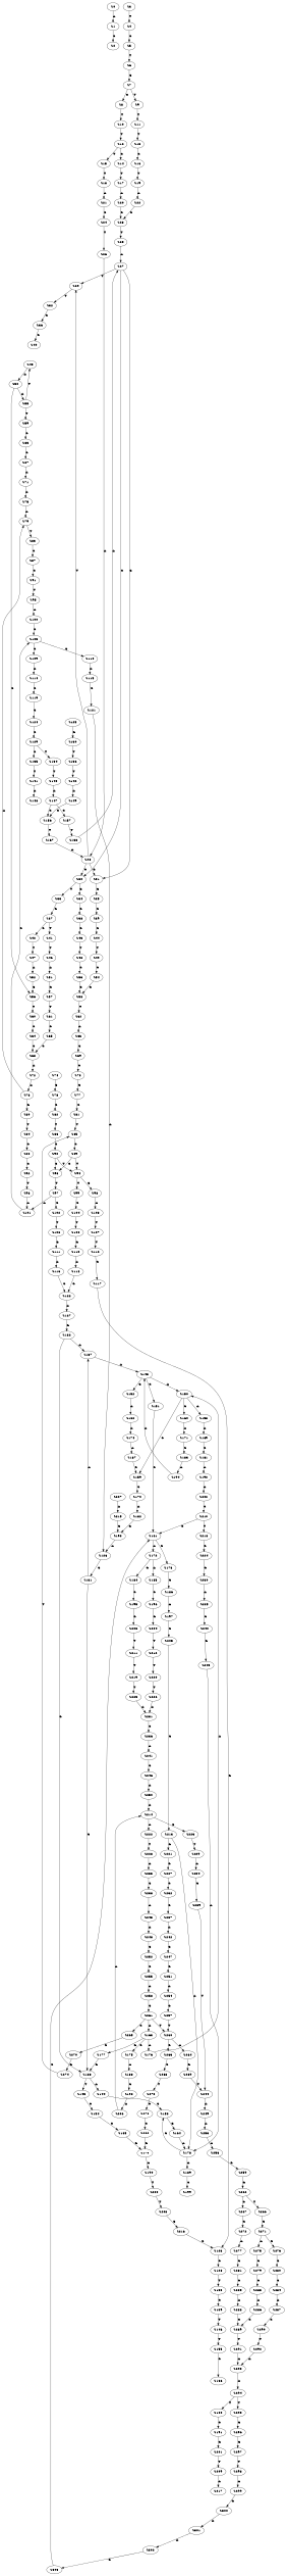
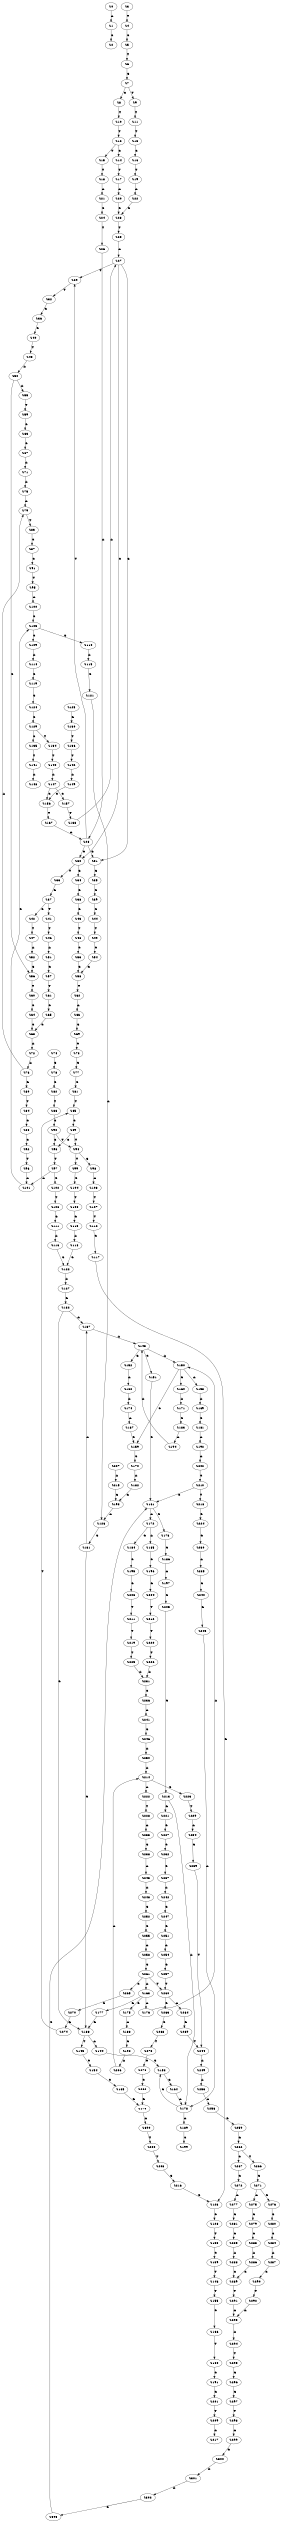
  strict digraph {
    S0
    S1
    S2
    S3
    S4
    S5
    S6
    S7
    S8
    S9
    S10
    S11
    S12
    S13
    S14
    S15
    S16
    S17
    S18
    S19
    S20
    S21
    S22
    S23
    S24
    S25
    S26
    S27
    S28
    S29
    S30
    S31
    S32
    S33
    S34
    S35
    S36
    S37
    S38
    S39
    S40
    S41
    S42
    S43
    S44
    S45
    S46
    S47
    S48
    S49
    S50
    S51
    S52
    S53
    S54
    S55
    S56
    S57
    S58
    S59
    S60
    S61
    S62
    S63
    S64
    S65
    S66
    S67
    S68
    S69
    S71
    S72
    S73
    S75
    S76
    S77
    S74
    S78
    S79
    S80
    S81
    S82
    S83
    S84
    S85
    S86
    S87
    S88
    S89
    S90
    S91
    S92
    S93
    S94
    S95
    S96
    S97
    S98
    S99
    S100
    S101
    S102
    S103
    S104
    S105
    S106
    S107
    S108
    S109
    S110
    S111
    S112
    S113
    S114
    S115
    S116
    S117
    S118
    S119
    S121
    S122
    S123
    S124
    S126
    S127
    S128
    S129
    S125
    S130
    S131
    S132
    S133
    S134
    S135
    S136
    S137
    S138
    S139
    S140
    S141
    S142
    S143
    S144
    S145
    S146
    S147
    S148
    S149
    S150
    S151
    S152
    S153
    S154
    S155
    S156
    S157
    S158
    S159
    S160
    S161
    S162
    S164
    S165
    S166
    S167
    S168
    S169
    S170
    S171
    S172
    S173
    S174
    S163
    S175
    S176
    S177
    S178
    S179
    S180
    S181
    S182
    S183
    S184
    S185
    S186
    S187
    S188
    S189
-   S190
+   S190 [label=S690]
    S191
    S192
    S193
    S194
    S195
    S196
    S197
    S198
    S199
    S200
    S201
    S202
    S203
    S204
    S205
    S206
    S208
    S209
    S210
    S211
    S212
    S213
    S214
    S207
    S215
    S216
    S217
    S218
    S219
    S220
    S221
    S222
    S223
    S224
    S225
    S226
    S227
    S228
    S229
    S230
    S231
    S232
    S233
    S234
    S235
    S236
    S237
    S238
    S239
    S240
    S241
    S242
    S243
    S244
    S245
    S246
    S247
    S248
    S249
    S250
    S251
    S252
    S253
    S254
    S255
    S256
    S257
    S258
    S259
    S260
    S261
    S262
    S263
    S264
    S265
    S266
    S267
    S268
    S269
    S270
    S271
    S272
    S273
    S274
    S275
    S276
    S277
    S278
    S279
    S280
    S281
    S282
    S283
    S284
    S285
    S286
    S287
    S288
    S289
    S290
    S291
    S292
    S293
    S294
    S295
    S296
    S297
    S298
    S299
    S300
    S301
    S302
    S303
    S0 -> S1 [label=A]
    S1 -> S2 [label=C]
    S3 -> S4 [label=T]
    S4 -> S5 [label=C]
    S5 -> S6 [label=T]
    S6 -> S7 [label=G]
    S7 -> S8 [label=C]
    S7 -> S9 [label=T]
    S8 -> S10 [label=T]
    S9 -> S11 [label=T]
    S10 -> S12 [label=T]
    S11 -> S13 [label=T]
    S12 -> S14 [label=C]
    S12 -> S15 [label=T]
    S13 -> S16 [label=C]
    S14 -> S17 [label=T]
    S15 -> S18 [label=T]
    S16 -> S19 [label=T]
    S17 -> S20 [label=A]
    S18 -> S21 [label=A]
    S19 -> S22 [label=A]
    S20 -> S23 [label=C]
    S21 -> S24 [label=C]
    S22 -> S23 [label=C]
    S23 -> S25 [label=T]
    S24 -> S26 [label=T]
    S25 -> S27 [label=A]
    S26 -> S28 [label=A]
    S27 -> S29 [label=T]
    S27 -> S30 [label=C]
    S27 -> S31 [label=G]
    S28 -> S29 [label=T]
    S28 -> S30 [label=C]
    S28 -> S31 [label=G]
    S29 -> S32 [label=T]
    S30 -> S33 [label=T]
    S30 -> S34 [label=G]
    S31 -> S35 [label=G]
    S32 -> S36 [label=G]
    S33 -> S37 [label=G]
    S34 -> S38 [label=G]
    S35 -> S39 [label=G]
    S36 -> S40 [label=C]
    S37 -> S41 [label=T]
    S37 -> S42 [label=C]
    S38 -> S43 [label=G]
    S39 -> S44 [label=G]
-   S55 -> S45 [label=T]
+   S40 -> S45 [label=T]
    S41 -> S46 [label=T]
    S42 -> S47 [label=T]
    S43 -> S48 [label=T]
    S44 -> S49 [label=T]
    S45 -> S50 [label=A]
    S46 -> S51 [label=A]
    S47 -> S52 [label=A]
    S48 -> S53 [label=C]
    S49 -> S54 [label=C]
    S50 -> S55 [label=A]
    S50 -> S56 [label=G]
    S51 -> S57 [label=G]
    S52 -> S56 [label=G]
    S53 -> S58 [label=G]
    S54 -> S58 [label=G]
    S55 -> S59 [label=T]
    S56 -> S60 [label=T]
    S57 -> S61 [label=T]
    S58 -> S62 [label=T]
    S59 -> S63 [label=C]
    S60 -> S64 [label=C]
    S61 -> S65 [label=C]
    S62 -> S66 [label=A]
    S63 -> S67 [label=C]
    S64 -> S68 [label=C]
    S65 -> S68 [label=C]
    S66 -> S69 [label=G]
    S67 -> S71 [label=A]
    S68 -> S72 [label=A]
    S69 -> S73 [label=C]
    S71 -> S75 [label=A]
    S72 -> S76 [label=A]
    S73 -> S77 [label=G]
    S75 -> S79 [label=A]
    S76 -> S79 [label=A]
    S76 -> S80 [label=G]
    S77 -> S81 [label=G]
    S74 -> S78 [label=G]
    S78 -> S82 [label=G]
    S79 -> S83 [label=T]
    S80 -> S84 [label=T]
    S81 -> S85 [label=T]
    S82 -> S86 [label=T]
    S83 -> S87 [label=C]
    S84 -> S88 [label=C]
    S85 -> S89 [label=C]
    S86 -> S90 [label=C]
    S87 -> S91 [label=C]
    S88 -> S92 [label=C]
    S89 -> S93 [label=C]
    S89 -> S94 [label=T]
    S90 -> S93 [label=C]
    S90 -> S94 [label=T]
    S91 -> S95 [label=T]
    S92 -> S96 [label=T]
    S93 -> S97 [label=T]
    S94 -> S98 [label=G]
    S94 -> S99 [label=T]
    S95 -> S100 [label=A]
    S96 -> S101 [label=A]
    S97 -> S101 [label=A]
    S97 -> S102 [label=G]
    S98 -> S103 [label=A]
    S99 -> S104 [label=G]
    S100 -> S105 [label=C]
    S101 -> S105 [label=C]
    S102 -> S106 [label=T]
    S103 -> S107 [label=T]
    S104 -> S108 [label=T]
    S105 -> S109 [label=C]
    S105 -> S110 [label=G]
    S106 -> S111 [label=G]
    S107 -> S112 [label=T]
    S108 -> S113 [label=G]
    S109 -> S114 [label=A]
    S110 -> S115 [label=A]
    S111 -> S116 [label=A]
    S112 -> S117 [label=G]
    S113 -> S118 [label=A]
    S114 -> S119 [label=G]
    S115 -> S121 [label=G]
    S116 -> S122 [label=G]
    S117 -> S123 [label=G]
    S118 -> S122 [label=G]
    S119 -> S124 [label=G]
    S121 -> S126 [label=A]
    S122 -> S127 [label=A]
    S123 -> S128 [label=C]
    S124 -> S129 [label=G]
    S126 -> S131 [label=G]
    S127 -> S132 [label=G]
    S128 -> S133 [label=T]
    S129 -> S134 [label=T]
    S129 -> S135 [label=C]
    S125 -> S130 [label=G]
    S130 -> S136 [label=T]
    S131 -> S137 [label=A]
    S131 -> S138 [label=G]
    S132 -> S137 [label=A]
    S132 -> S138 [label=G]
    S133 -> S139 [label=C]
    S134 -> S140 [label=T]
    S135 -> S141 [label=T]
    S136 -> S142 [label=T]
    S137 -> S143 [label=A]
    S138 -> S144 [label=A]
    S138 -> S145 [label=T]
    S139 -> S146 [label=T]
    S140 -> S147 [label=A]
    S141 -> S148 [label=A]
    S142 -> S149 [label=A]
    S143 -> S150 [label=A]
    S143 -> S151 [label=C]
    S143 -> S152 [label=G]
    S144 -> S153 [label=G]
    S145 -> S154 [label=C]
    S146 -> S155 [label=T]
    S147 -> S156 [label=C]
    S147 -> S157 [label=C]
    S149 -> S156 [label=C]
    S150 -> S158 [label=A]
    S150 -> S159 [label=C]
    S150 -> S160 [label=G]
    S151 -> S161 [label=C]
    S152 -> S162 [label=A]
    S153 -> S164 [label=G]
    S154 -> S165 [label=C]
    S155 -> S166 [label=C]
    S156 -> S167 [label=T]
    S157 -> S168 [label=T]
    S158 -> S169 [label=A]
    S159 -> S170 [label=G]
    S160 -> S171 [label=A]
    S161 -> S172 [label=A]
    S161 -> S173 [label=G]
    S162 -> S174 [label=A]
    S164 -> S178 [label=A]
    S165 -> S179 [label=G]
-   S294 -> S180 [label=T]
+   S166 -> S180 [label=T]
    S167 -> S28 [label=A]
    S168 -> S27 [label=A]
    S169 -> S181 [label=G]
    S170 -> S182 [label=A]
    S171 -> S183 [label=G]
    S172 -> S184 [label=G]
    S172 -> S185 [label=A]
    S173 -> S186 [label=G]
    S174 -> S187 [label=A]
    S163 -> S175 [label=C]
    S163 -> S176 [label=A]
    S163 -> S177 [label=G]
    S175 -> S188 [label=A]
    S176 -> S150 [label=A]
    S177 -> S138 [label=G]
    S178 -> S153 [label=G]
    S178 -> S189 [label=A]
    S179 -> S190 [label=A]
    S180 -> S191 [label=C]
    S181 -> S192 [label=A]
    S182 -> S193 [label=G]
    S183 -> S194 [label=A]
    S184 -> S195 [label=C]
    S185 -> S196 [label=C]
    S186 -> S197 [label=A]
    S187 -> S159 [label=C]
    S188 -> S198 [label=G]
    S189 -> S199 [label=C]
    S190 -> S200 [label=T]
    S191 -> S201 [label=G]
    S192 -> S202 [label=A]
    S193 -> S126 [label=A]
    S194 -> S143 [label=A]
    S195 -> S203 [label=G]
    S196 -> S204 [label=G]
    S197 -> S205 [label=G]
    S198 -> S206 [label=A]
    S200 -> S208 [label=T]
    S201 -> S209 [label=T]
    S202 -> S210 [label=C]
    S203 -> S211 [label=T]
    S204 -> S212 [label=T]
    S205 -> S213 [label=G]
    S206 -> S214 [label=A]
    S208 -> S216 [label=G]
    S209 -> S217 [label=A]
    S210 -> S161 [label=C]
    S210 -> S218 [label=T]
    S211 -> S219 [label=T]
    S212 -> S220 [label=T]
    S213 -> S178 [label=A]
    S213 -> S221 [label=G]
    S214 -> S222 [label=A]
    S214 -> S223 [label=G]
    S207 -> S215 [label=A]
    S215 -> S193 [label=G]
    S216 -> S123 [label=G]
    S218 -> S224 [label=G]
    S219 -> S225 [label=T]
    S220 -> S226 [label=T]
    S221 -> S227 [label=G]
    S222 -> S228 [label=T]
    S223 -> S229 [label=T]
    S224 -> S230 [label=G]
    S225 -> S231 [label=A]
    S226 -> S231 [label=A]
    S227 -> S232 [label=C]
    S228 -> S233 [label=A]
    S229 -> S234 [label=A]
    S230 -> S235 [label=A]
    S231 -> S236 [label=C]
    S232 -> S237 [label=C]
    S233 -> S238 [label=G]
    S234 -> S239 [label=G]
    S235 -> S240 [label=G]
    S236 -> S241 [label=A]
    S237 -> S242 [label=A]
    S238 -> S243 [label=A]
    S239 -> S244 [label=T]
    S240 -> S245 [label=G]
    S241 -> S246 [label=G]
    S242 -> S247 [label=G]
    S243 -> S248 [label=A]
    S244 -> S249 [label=A]
    S245 -> S178 [label=A]
    S246 -> S250 [label=A]
    S247 -> S251 [label=G]
    S248 -> S252 [label=G]
    S249 -> S253 [label=A]
    S250 -> S214 [label=A]
    S251 -> S254 [label=A]
    S252 -> S255 [label=G]
    S253 -> S256 [label=A]
    S254 -> S257 [label=G]
    S255 -> S258 [label=A]
    S256 -> S259 [label=G]
    S257 -> S260 [label=T]
    S258 -> S261 [label=G]
    S259 -> S262 [label=G]
    S260 -> S263 [label=G]
    S260 -> S264 [label=A]
    S261 -> S163 [label=A]
    S261 -> S260 [label=T]
    S261 -> S265 [label=C]
    S262 -> S266 [label=T]
    S262 -> S267 [label=C]
    S263 -> S268 [label=G]
    S264 -> S269 [label=G]
    S265 -> S270 [label=G]
    S266 -> S271 [label=G]
    S267 -> S272 [label=G]
    S268 -> S273 [label=T]
    S269 -> S244 [label=T]
    S270 -> S274 [label=G]
    S271 -> S275 [label=A]
    S271 -> S276 [label=G]
    S272 -> S277 [label=A]
    S273 -> S278 [label=C]
    S274 -> S85 [label=T]
    S275 -> S279 [label=G]
    S276 -> S280 [label=G]
    S277 -> S281 [label=G]
    S278 -> S282 [label=C]
    S279 -> S283 [label=C]
    S280 -> S284 [label=C]
    S281 -> S285 [label=C]
    S282 -> S179 [label=G]
    S283 -> S286 [label=A]
    S284 -> S287 [label=A]
    S285 -> S288 [label=A]
    S286 -> S289 [label=C]
    S287 -> S290 [label=C]
    S288 -> S289 [label=C]
    S289 -> S291 [label=T]
    S290 -> S292 [label=T]
    S291 -> S293 [label=A]
    S292 -> S293 [label=A]
    S293 -> S294 [label=A]
    S294 -> S295 [label=T]
    S295 -> S296 [label=G]
    S296 -> S297 [label=G]
    S297 -> S298 [label=T]
    S298 -> S299 [label=A]
    S299 -> S300 [label=G]
    S300 -> S301 [label=A]
    S301 -> S302 [label=A]
    S302 -> S303 [label=C]
    S303 -> S161 [label=C]
  }
